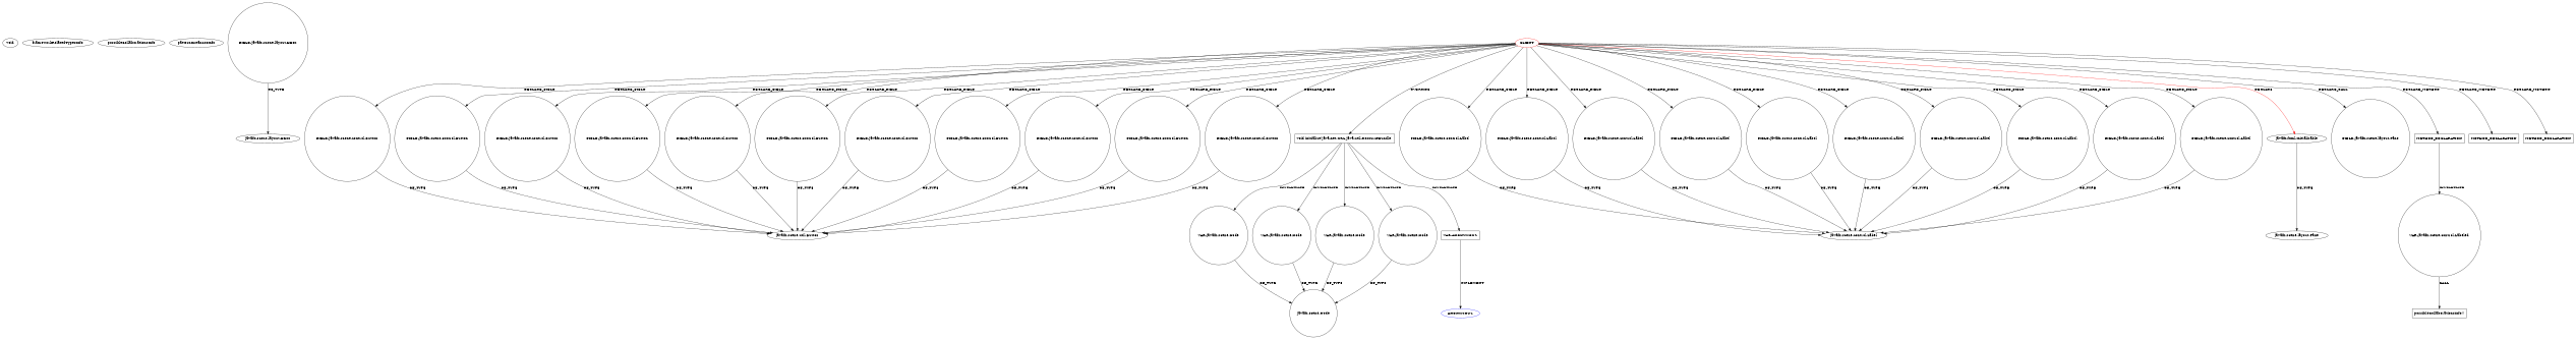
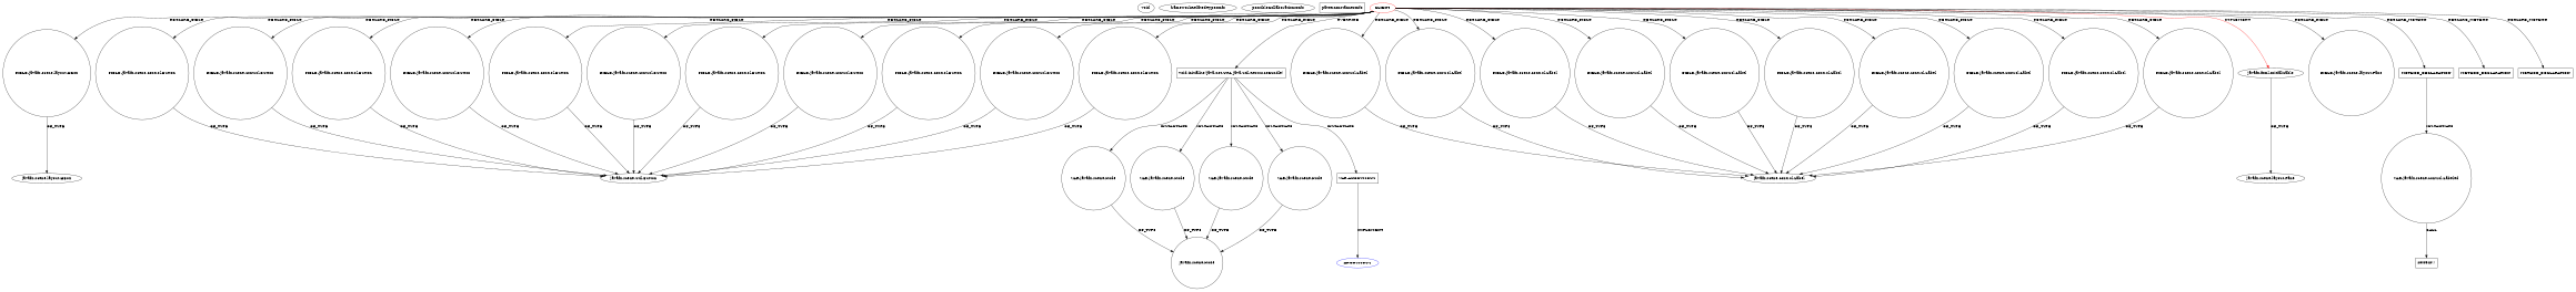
  digraph {
    node [isFrameworkType=false shape=circle vertexType=FIELD_DECLARATION]
    n1 [category=pattern graphId=1286 isAnonymous=false label=void possibleRelation=false isFrameworkType="" shape="" vertexType=""]
    frameworkRelatedTypesInfo [0="javafx.fxml.Initializable" isFrameworkType="" shape="" vertexType=""]
    possibleCollaborationsInfo [isFrameworkType="" shape="" vertexType=""]
-   patternInstancesInfo [0="hock323-eventManager~/hock323-eventManager/EventManager-master/src/eventManager/controller/pokerTournament/TournamentController.java~TournamentController~3009" 1="RomeoGolf-BC~/RomeoGolf-BC/BC-master/src/romeogolf/bc/MainController.java~MainController~1142" isFrameworkType="" shape="" vertexType=""]
+   patternInstancesInfo [0="hock323-eventManager~/hock323-eventManager/EventManager-master/src/eventManager/controller/pokerTournament/TournamentController.java~TournamentController~3009" 1="RomeoGolf-BC~/RomeoGolf-BC/BC-master/src/romeogolf/bc/MainController.java~MainController~1142" shape=box isFrameworkType="" vertexType=""]
    n5 [label="FIELD:javafx.scene.layout.HBox"]
    n6 [label="javafx.scene.layout.HBox" vertexType=FRAMEWORK_CLASS_TYPE shape=""]
    n7 [color=red label=CLIENT vertexType=ROOT_CLIENT_CLASS_DECLARATION shape=""]
    n8 [label="FIELD:javafx.scene.control.Button"]
    n9 [label="FIELD:javafx.scene.control.Button"]
    n10 [label="FIELD:javafx.scene.control.Button"]
    n11 [label="FIELD:javafx.scene.control.Button"]
    n12 [label="FIELD:javafx.scene.control.Button"]
    n13 [label="FIELD:javafx.scene.control.Button"]
    n14 [label="FIELD:javafx.scene.control.Button"]
    n15 [label="FIELD:javafx.scene.control.Button"]
    n16 [label="FIELD:javafx.scene.control.Button"]
    n17 [label="FIELD:javafx.scene.control.Button"]
    n18 [label="FIELD:javafx.scene.control.Button"]
    n19 [label="void initialize(java.net.URL,java.util.ResourceBundle)" shape=box vertexType=OVERRIDING_METHOD_DECLARATION]
    n20 [label="FIELD:javafx.scene.control.Label"]
    n21 [label="FIELD:javafx.scene.control.Label"]
    n22 [label="FIELD:javafx.scene.control.Label"]
    n23 [label="FIELD:javafx.scene.control.Label"]
    n24 [label="FIELD:javafx.scene.control.Label"]
    n25 [label="FIELD:javafx.scene.control.Label"]
    n26 [label="FIELD:javafx.scene.control.Label"]
    n27 [label="FIELD:javafx.scene.control.Label"]
    n28 [label="FIELD:javafx.scene.control.Label"]
    n29 [label="FIELD:javafx.scene.control.Label"]
    n30 [label="javafx.fxml.Initializable" vertexType=FRAMEWORK_INTERFACE_TYPE shape=""]
    n31 [label="FIELD:javafx.scene.layout.Pane"]
    n32 [label=METHOD_DECLARATION shape=box vertexType=CLIENT_METHOD_DECLARATION]
    n33 [label=METHOD_DECLARATION shape=box vertexType=CLIENT_METHOD_DECLARATION]
    n34 [label=METHOD_DECLARATION shape=box vertexType=CLIENT_METHOD_DECLARATION]
    n35 [label="javafx.scene.util.Button" vertexType=FRAMEWORK_CLASS_TYPE shape=""]
    n36 [label="VAR:javafx.scene.Node" vertexType=VARIABLE_EXPRESION]
    n37 [label="VAR:javafx.scene.Node" vertexType=VARIABLE_EXPRESION]
    n38 [label="VAR:ANONYMOUS" shape=box vertexType=VARIABLE_EXPRESION]
    n39 [label="VAR:javafx.scene.Node" vertexType=VARIABLE_EXPRESION]
    n40 [label="VAR:javafx.scene.Node" vertexType=VARIABLE_EXPRESION]
    n41 [label="javafx.scene.control.Label" vertexType=FRAMEWORK_CLASS_TYPE shape=""]
    n42 [label="javafx.scene.layout.Pane" vertexType=FRAMEWORK_CLASS_TYPE shape=""]
    n43 [label="VAR:javafx.scene.control.Labeled" vertexType=VARIABLE_EXPRESION]
    n44 [label="javafx.scene.Node" vertexType=FRAMEWORK_CLASS_TYPE]
    n45 [color=blue label=ANONYMOUS vertexType=REFERENCE_ANONYMOUS_DECLARATION shape=""]
-   n46 [label="possibleCollaborationsInfo()" shape=box vertexType=INSIDE_CALL]
+   n46 [label="setText()" shape=box vertexType=INSIDE_CALL]
    n5 -> n6 [label=OF_TYPE]
+   n7 -> n5 [label=DECLARE_FIELD]
    n7 -> n8 [label=DECLARE_FIELD]
    n7 -> n9 [label=DECLARE_FIELD]
    n7 -> n10 [label=DECLARE_FIELD]
    n7 -> n11 [label=DECLARE_FIELD]
    n7 -> n12 [label=DECLARE_FIELD]
    n7 -> n13 [label=DECLARE_FIELD]
    n7 -> n14 [label=DECLARE_FIELD]
    n7 -> n15 [label=DECLARE_FIELD]
    n7 -> n16 [label=DECLARE_FIELD]
    n7 -> n17 [label=DECLARE_FIELD]
    n7 -> n18 [label=DECLARE_FIELD]
    n7 -> n19 [label=OVERRIDE]
    n7 -> n20 [label=DECLARE_FIELD]
    n7 -> n21 [label=DECLARE_FIELD]
    n7 -> n22 [label=DECLARE_FIELD]
    n7 -> n23 [label=DECLARE_FIELD]
    n7 -> n24 [label=DECLARE_FIELD]
    n7 -> n25 [label=DECLARE_FIELD]
    n7 -> n26 [label=DECLARE_FIELD]
    n7 -> n27 [label=DECLARE_FIELD]
    n7 -> n28 [label=DECLARE_FIELD]
    n7 -> n29 [label=DECLARE_FIELD]
-   n7 -> n30 [color=red label=DECLARE]
-   n7 -> n31 [label=DECLARE_CALL]
+   n7 -> n30 [color=red label=IMPLEMENT]
+   n7 -> n31 [label=DECLARE_FIELD]
    n7 -> n32 [label=DECLARE_METHOD]
    n7 -> n33 [label=DECLARE_METHOD]
    n7 -> n34 [label=DECLARE_METHOD]
    n8 -> n35 [label=OF_TYPE]
    n9 -> n35 [label=OF_TYPE]
    n10 -> n35 [label=OF_TYPE]
    n11 -> n35 [label=OF_TYPE]
    n12 -> n35 [label=OF_TYPE]
    n13 -> n35 [label=OF_TYPE]
    n14 -> n35 [label=OF_TYPE]
    n15 -> n35 [label=OF_TYPE]
    n16 -> n35 [label=OF_TYPE]
    n17 -> n35 [label=OF_TYPE]
    n18 -> n35 [label=OF_TYPE]
    n19 -> n36 [label=INSTANTIATE]
    n19 -> n37 [label=INSTANTIATE]
    n19 -> n38 [label=INSTANTIATE]
    n19 -> n39 [label=INSTANTIATE]
    n19 -> n40 [label=INSTANTIATE]
    n20 -> n41 [label=OF_TYPE]
    n21 -> n41 [label=OF_TYPE]
    n22 -> n41 [label=OF_TYPE]
    n23 -> n41 [label=OF_TYPE]
    n24 -> n41 [label=OF_TYPE]
    n25 -> n41 [label=OF_TYPE]
    n26 -> n41 [label=OF_TYPE]
    n27 -> n41 [label=OF_TYPE]
    n28 -> n41 [label=OF_TYPE]
    n29 -> n41 [label=OF_TYPE]
    n30 -> n42 [label=OF_TYPE]
    n32 -> n43 [label=INSTANTIATE]
    n36 -> n44 [label=OF_TYPE]
    n37 -> n44 [label=OF_TYPE]
    n38 -> n45 [label=IMPLEMENT]
    n39 -> n44 [label=OF_TYPE]
    n40 -> n44 [label=OF_TYPE]
    n43 -> n46 [label=CALL]
  }
